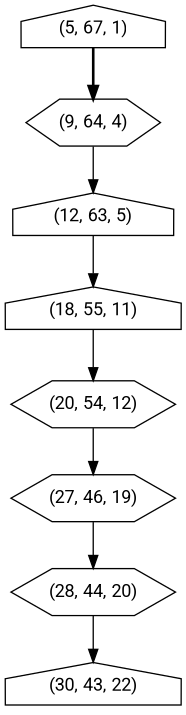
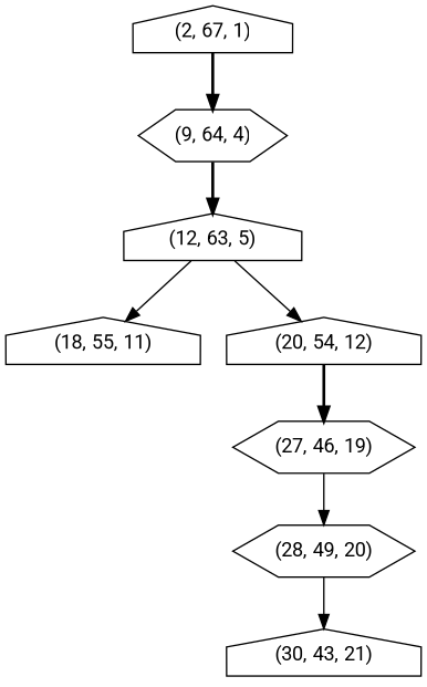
  digraph {
    fontname=Roboto
    node [fontname=Roboto shape=hexagon]
    edge [fontname=Roboto style=solid]
    "(9, 64, 4)"
-   "(5, 67, 1)" [shape=house]
+   "(5, 67, 1)" [shape=house label="(2, 67, 1)"]
    "(12, 63, 5)" [shape=house]
    "(18, 55, 11)" [shape=house]
-   "(20, 54, 12)"
+   "(20, 54, 12)" [shape=house]
    "(27, 46, 19)"
-   "(28, 44, 20)"
-   "(30, 43, 21)" [shape=house label="(30, 43, 22)"]
-   "(9, 64, 4)" -> "(12, 63, 5)"
+   "(28, 44, 20)" [label="(28, 49, 20)"]
+   "(30, 43, 21)" [shape=house]
+   "(9, 64, 4)" -> "(12, 63, 5)" [style=bold]
    "(5, 67, 1)" -> "(9, 64, 4)" [style=bold]
    "(12, 63, 5)" -> "(18, 55, 11)"
-   "(18, 55, 11)" -> "(20, 54, 12)"
-   "(20, 54, 12)" -> "(27, 46, 19)"
+   "(12, 63, 5)" -> "(20, 54, 12)"
+   "(20, 54, 12)" -> "(27, 46, 19)" [style=bold]
    "(27, 46, 19)" -> "(28, 44, 20)"
    "(28, 44, 20)" -> "(30, 43, 21)"
  }
